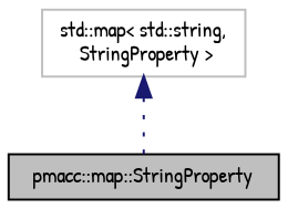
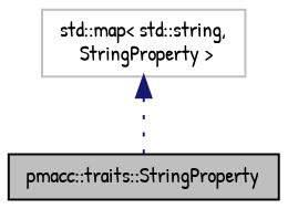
  digraph {
    fontname="Patrick Hand"
    node [fontname="Patrick Hand" fontsize=10 shape=record style=filled]
-   n1 [color=black fillcolor=grey75 fontcolor=black height=0.2 label="pmacc::map::StringProperty" width=0.4]
+   n1 [color=black fillcolor=grey75 fontcolor=black height=0.2 label="pmacc::traits::StringProperty" width=0.4]
    n2 [color=grey75 fillcolor=white height=0.2 label="std::map\< std::string,\l StringProperty \>" width=0.4]
    n2 -> n1 [color=midnightblue dir=back fontname="Patrick Hand" fontsize=10 labelfontname=Helvetica labelfontsize=10 style=dotted]
  }
